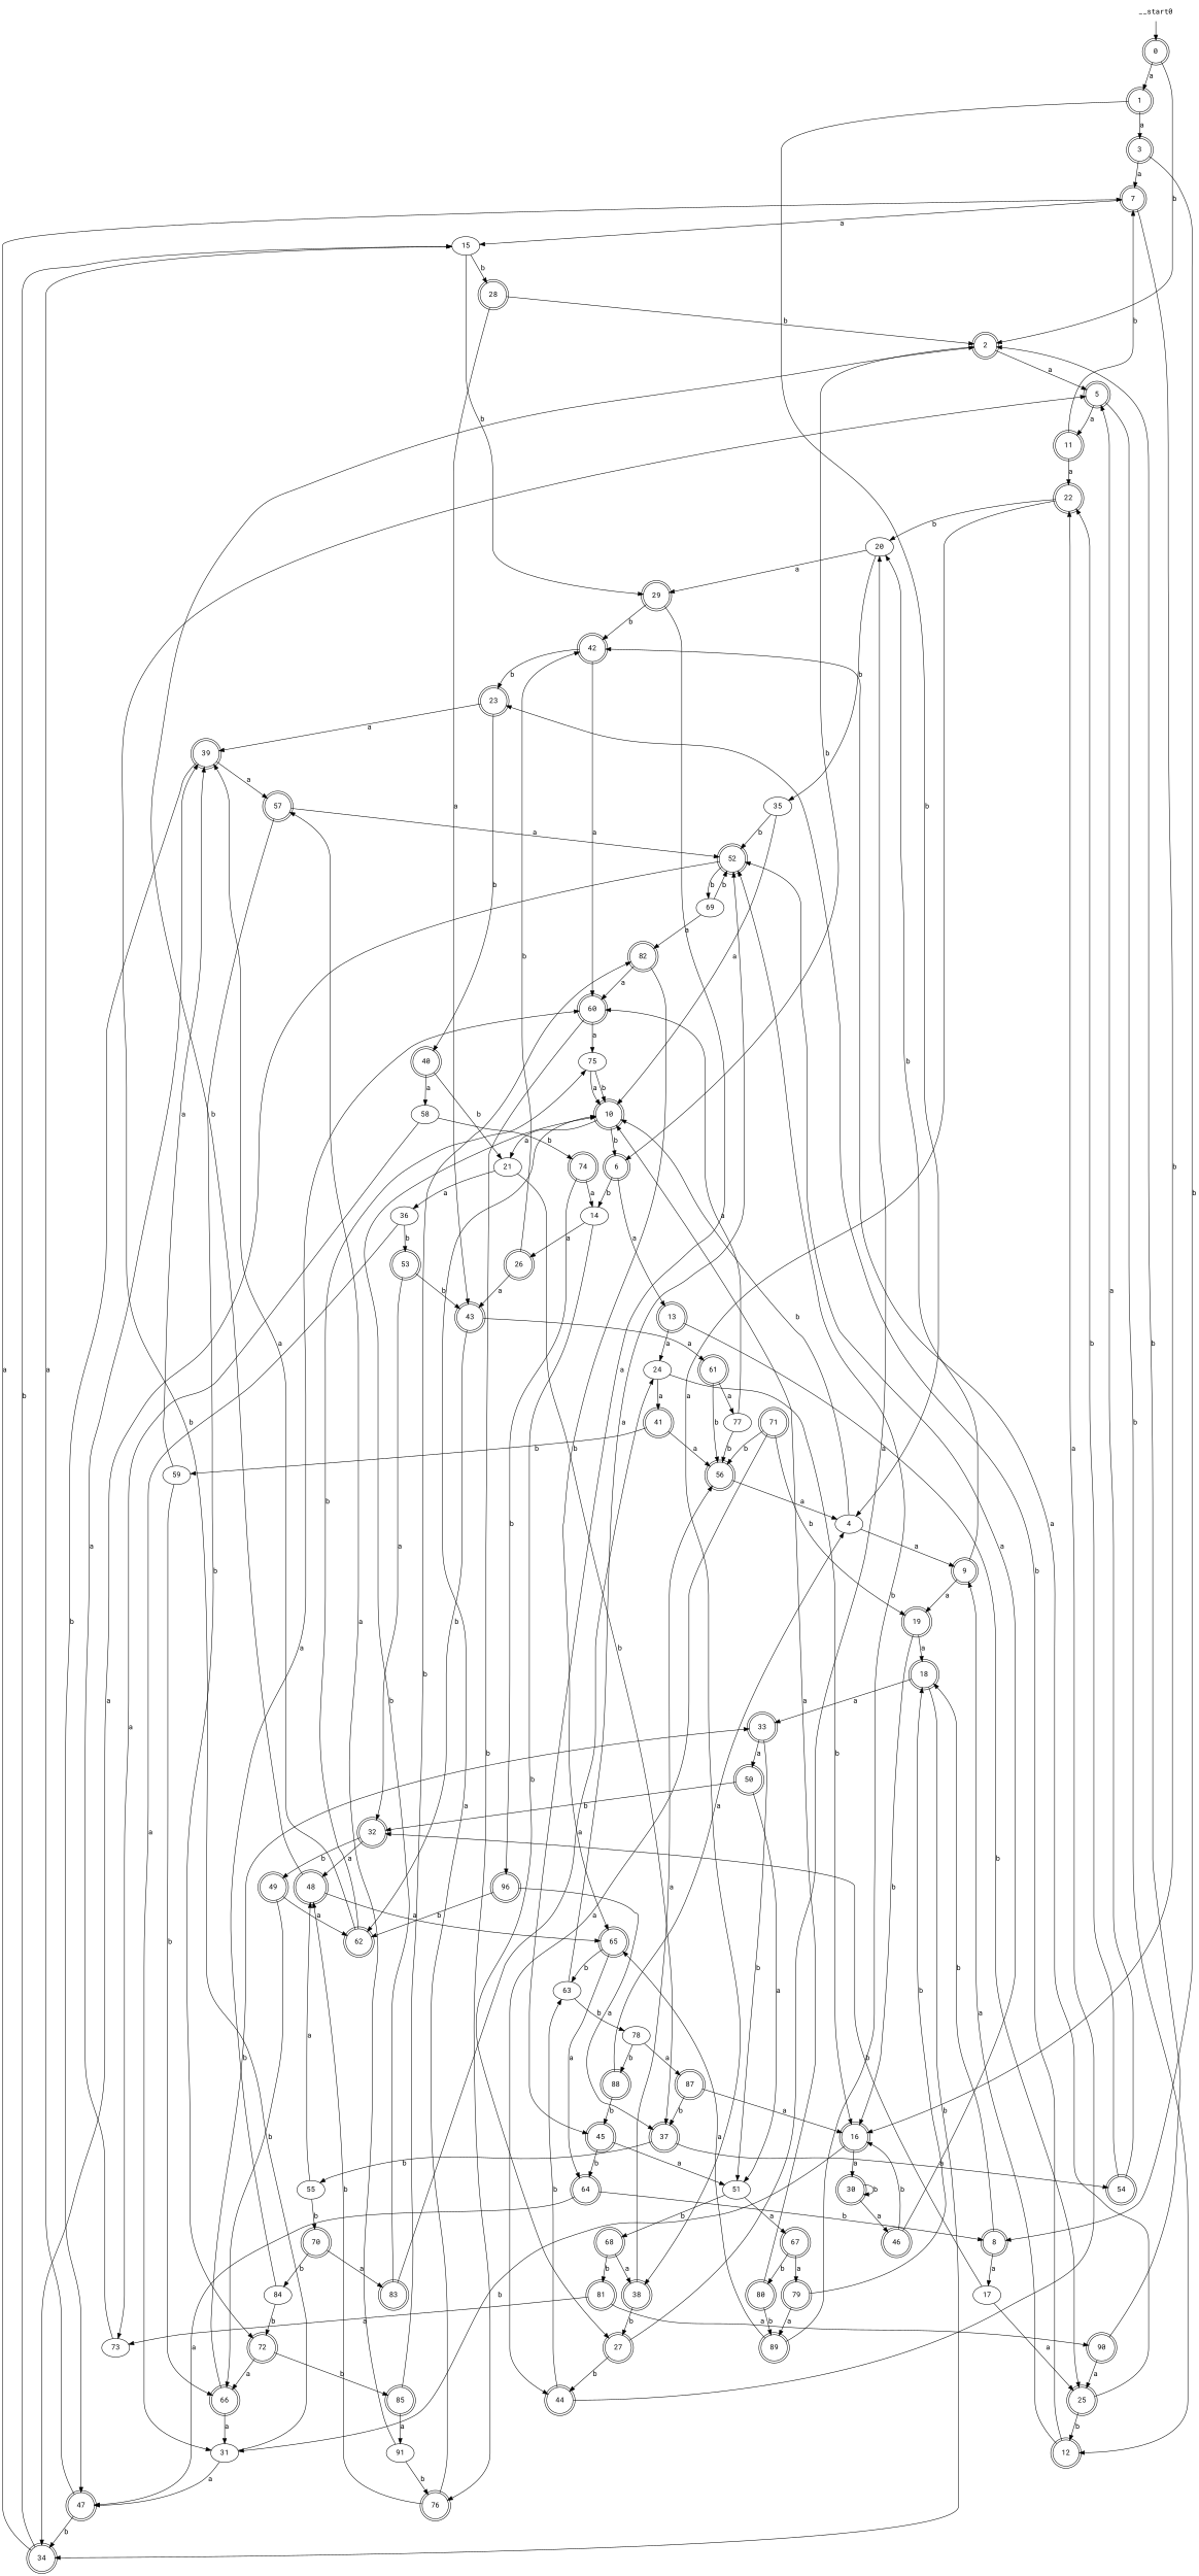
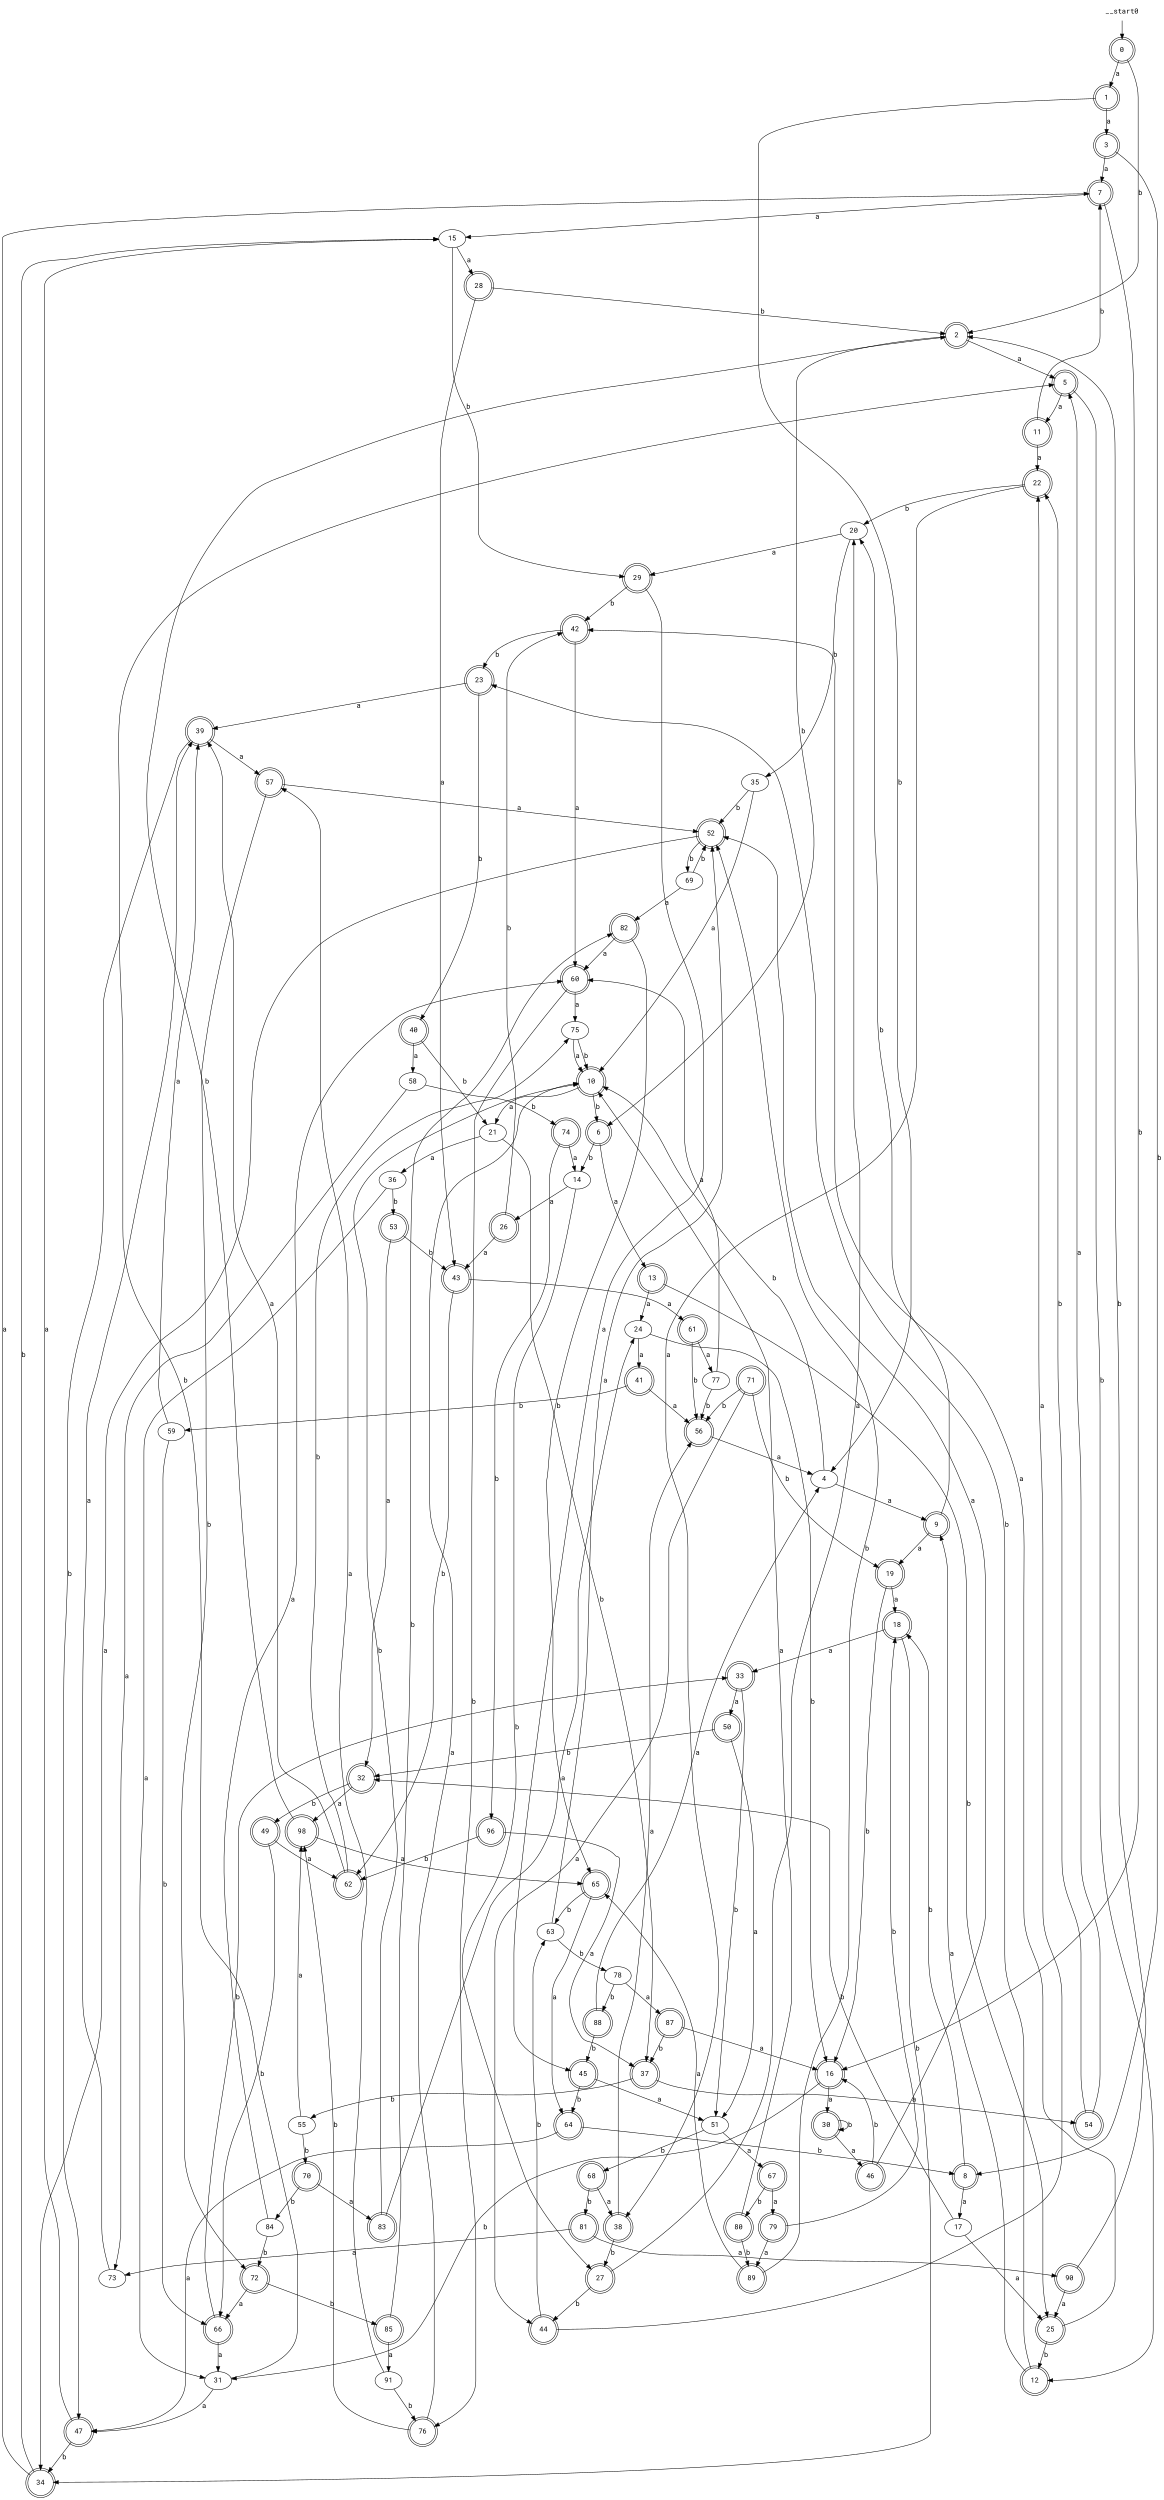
  digraph {
    fontname="Roboto Mono"
    node [fontname="Roboto Mono" shape=doublecircle]
    edge [fontname="Roboto Mono"]
    __start0 [shape=none]
    0
    1
    2
    3
    4 [shape=""]
    5
    6
    7
    8
    9
    10
    11
    12
    13
    14 [shape=""]
    15 [shape=""]
    16
    17 [shape=""]
    18
    19
    20 [shape=""]
    21 [shape=""]
    22
    23
    24 [shape=""]
    25
    26
    27
    28
    29
    30
    31 [shape=""]
    32
    33
    34
    35 [shape=""]
    36 [shape=""]
    37
    38
    39
    40
    41
    42
    43
    44
    45
    46
    47
-   48
+   48 [label=98]
    49
    50
    51 [shape=""]
    52
    53
    54
    55 [shape=""]
    56
    57
    58 [shape=""]
    59 [shape=""]
    60
    61
    62
    63 [shape=""]
    64
    65
    66
    67
    68
    69 [shape=""]
    70
    72
    73 [shape=""]
    74
    75 [shape=""]
    76
    77 [shape=""]
    78 [shape=""]
    79
    80
    81
    82
    83
    84 [shape=""]
    71
    85
    n88 [label=96]
    87
    88
    89
    90
    91 [shape=""]
    __start0 -> 0
    0 -> 1 [label=a]
    0 -> 2 [label=b]
    1 -> 3 [label=a]
    1 -> 4 [label=b]
    2 -> 5 [label=a]
    2 -> 6 [label=b]
    3 -> 7 [label=a]
    3 -> 8 [label=b]
    4 -> 9 [label=a]
    4 -> 10 [label=b]
    5 -> 11 [label=a]
    5 -> 12 [label=b]
    6 -> 13 [label=a]
    6 -> 14 [label=b]
    7 -> 15 [label=a]
    7 -> 16 [label=b]
    8 -> 17 [label=a]
    8 -> 18 [label=b]
    9 -> 19 [label=a]
    9 -> 20 [label=b]
    10 -> 6 [label=b]
    10 -> 21 [label=a]
    11 -> 7 [label=b]
    11 -> 22 [label=a]
    12 -> 9 [label=a]
    12 -> 23 [label=b]
    13 -> 24 [label=a]
    13 -> 25 [label=b]
    14 -> 26 [label=a]
    14 -> 27 [label=b]
-   15 -> 28 [label=b]
+   15 -> 28 [label=a]
    15 -> 29 [label=b]
    16 -> 30 [label=a]
    16 -> 31 [label=b]
    17 -> 25 [label=a]
    17 -> 32 [label=b]
    18 -> 33 [label=a]
    18 -> 34 [label=b]
    19 -> 16 [label=b]
    19 -> 18 [label=a]
    20 -> 29 [label=a]
    20 -> 35 [label=b]
    21 -> 36 [label=a]
    21 -> 37 [label=b]
    22 -> 20 [label=b]
    22 -> 38 [label=a]
    23 -> 39 [label=a]
    23 -> 40 [label=b]
    24 -> 16 [label=b]
    24 -> 41 [label=a]
    25 -> 12 [label=b]
    25 -> 42 [label=a]
    26 -> 42 [label=b]
    26 -> 43 [label=a]
    27 -> 20 [label=a]
    27 -> 44 [label=b]
    28 -> 2 [label=b]
    28 -> 43 [label=a]
    29 -> 42 [label=b]
    29 -> 45 [label=a]
    30 -> 30 [label=b]
    30 -> 46 [label=a]
    31 -> 5 [label=b]
    31 -> 47 [label=a]
    32 -> 48 [label=a]
    32 -> 49 [label=b]
    33 -> 50 [label=a]
    33 -> 51 [label=b]
    34 -> 7 [label=a]
    34 -> 15 [label=b]
    35 -> 10 [label=a]
    35 -> 52 [label=b]
    36 -> 31 [label=a]
    36 -> 53 [label=b]
    37 -> 54 [label=a]
    37 -> 55 [label=b]
    38 -> 27 [label=b]
    38 -> 56 [label=a]
    39 -> 47 [label=b]
    39 -> 57 [label=a]
    40 -> 21 [label=b]
    40 -> 58 [label=a]
    41 -> 56 [label=a]
    41 -> 59 [label=b]
    42 -> 23 [label=b]
    42 -> 60 [label=a]
    43 -> 61 [label=a]
    43 -> 62 [label=b]
    44 -> 22 [label=a]
    44 -> 63 [label=b]
    45 -> 51 [label=a]
    45 -> 64 [label=b]
    46 -> 16 [label=b]
    46 -> 52 [label=a]
    47 -> 15 [label=a]
    47 -> 34 [label=b]
    48 -> 2 [label=b]
    48 -> 65 [label=a]
    49 -> 62 [label=a]
    49 -> 66 [label=b]
    50 -> 32 [label=b]
    50 -> 51 [label=a]
    51 -> 67 [label=a]
    51 -> 68 [label=b]
    52 -> 34 [label=a]
    52 -> 69 [label=b]
    53 -> 32 [label=a]
    53 -> 43 [label=b]
    54 -> 5 [label=a]
    54 -> 22 [label=b]
    55 -> 48 [label=a]
    55 -> 70 [label=b]
    56 -> 4 [label=a]
    57 -> 52 [label=a]
    57 -> 72 [label=b]
    58 -> 73 [label=a]
    58 -> 74 [label=b]
    59 -> 39 [label=a]
    59 -> 66 [label=b]
    60 -> 75 [label=a]
    60 -> 76 [label=b]
    61 -> 56 [label=b]
    61 -> 77 [label=a]
    62 -> 39 [label=a]
    62 -> 75 [label=b]
    63 -> 52 [label=a]
    63 -> 78 [label=b]
    64 -> 8 [label=b]
    64 -> 47 [label=a]
    65 -> 63 [label=b]
    65 -> 64 [label=a]
    66 -> 31 [label=a]
    66 -> 33 [label=b]
    67 -> 79 [label=a]
    67 -> 80 [label=b]
    68 -> 38 [label=a]
    68 -> 81 [label=b]
    69 -> 52 [label=b]
    69 -> 82 [label=a]
    70 -> 83 [label=a]
    70 -> 84 [label=b]
    72 -> 66 [label=a]
    72 -> 85 [label=b]
    73 -> 39 [label=a]
    74 -> 14 [label=a]
    74 -> n88 [label=b]
    75 -> 10 [label=a]
    75 -> 10 [label=b]
    76 -> 10 [label=a]
    76 -> 48 [label=b]
    77 -> 56 [label=b]
    77 -> 60 [label=a]
    78 -> 87 [label=a]
    78 -> 88 [label=b]
    79 -> 18 [label=b]
    79 -> 89 [label=a]
    80 -> 10 [label=a]
    80 -> 89 [label=b]
    81 -> 73 [label=a]
    81 -> 90 [label=a]
    82 -> 60 [label=a]
    82 -> 65 [label=b]
    83 -> 10 [label=b]
    83 -> 24 [label=a]
    84 -> 60 [label=a]
    84 -> 72 [label=b]
    71 -> 19 [label=b]
    71 -> 44 [label=a]
    71 -> 56 [label=b]
    85 -> 82 [label=b]
    85 -> 91 [label=a]
    n88 -> 37 [label=a]
    n88 -> 62 [label=b]
    87 -> 16 [label=a]
    87 -> 37 [label=b]
    88 -> 4 [label=a]
    88 -> 45 [label=b]
    89 -> 52 [label=b]
    89 -> 65 [label=a]
    90 -> 2 [label=b]
    90 -> 25 [label=a]
    91 -> 57 [label=a]
    91 -> 76 [label=b]
  }
